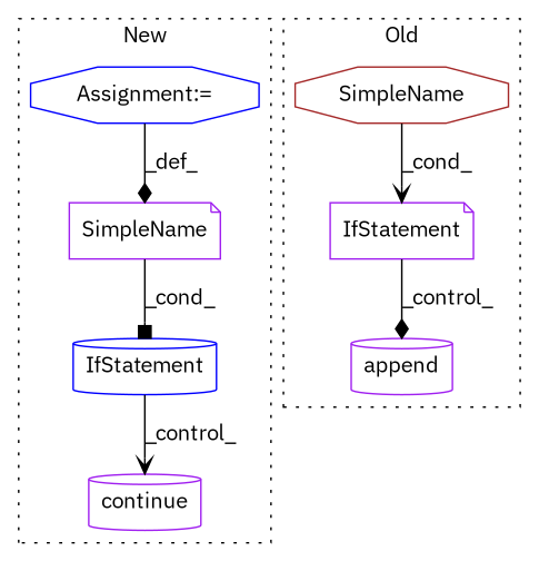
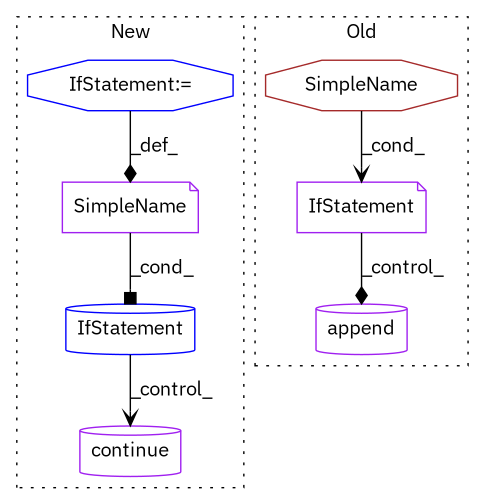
  digraph {
    fontname="IBM Plex Sans"
    node [a=25 shape=cylinder color=purple fontname="IBM Plex Sans"]
    edge [arrowhead=vee fontname="IBM Plex Sans"]
    n1 [a=18 l=9 label=continue s=5715]
    n2 [l="4,2" label=IfStatement s="5677,5701" color=blue]
    n3 [a=42 label=SimpleName shape=note]
-   n4 [a=7 l="72,2" label="Assignment:=" s="5557,5665" shape=octagon color=blue]
+   n4 [a=7 l="72,2" label="IfStatement:=" s="5557,5665" shape=octagon color=blue]
    n5 [a=32 l="7,1" label=append s="4866,4874"]
    n6 [l="4,2" label=IfStatement s="4719,4782" shape=note]
    n7 [a=42 label=SimpleName shape=octagon color=brown]
    subgraph cluster_1 {
      label=New
      style=dotted
      n1
      n2
      n3
      n4
    }
    subgraph cluster_2 {
      label=Old
      style=dotted
      n5
      n6
      n7
    }
    n2 -> n1 [label=_control_]
    n3 -> n2 [label=_cond_ arrowhead=box]
    n4 -> n3 [label=_def_ arrowhead=diamond]
    n6 -> n5 [label=_control_ arrowhead=diamond]
    n7 -> n6 [label=_cond_]
  }
